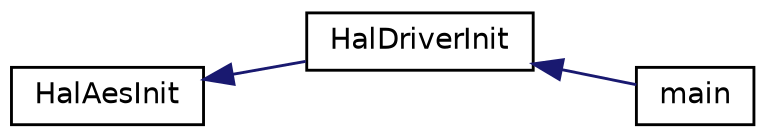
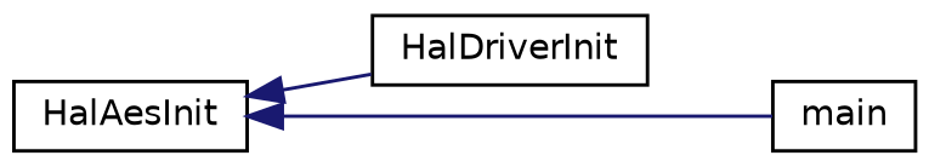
  digraph {
    rankdir=LR
    node [color=black fillcolor=white fontname=Helvetica fontsize=10 shape=record style=filled]
    edge [color=midnightblue dir=back fontname=Helvetica fontsize=10 labelfontname=Helvetica labelfontsize=10 style=solid]
    n1 [height=0.2 label=HalAesInit width=0.4]
    n2 [height=0.2 label=HalDriverInit width=0.4]
    n3 [height=0.2 label=main width=0.4]
    n1 -> n2
-   n2 -> n3
+   n1 -> n3
  }
